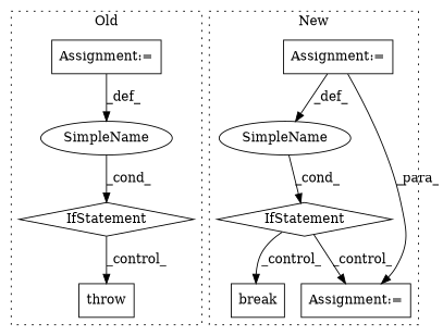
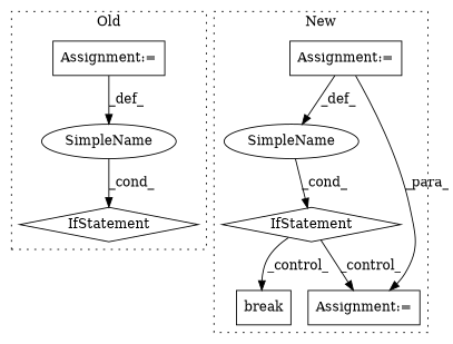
  digraph {
    node [a=7 shape=box]
-   n1 [a=53 l=6 label=throw s=7920]
    n2 [a=25 l="4,2" label=IfStatement s="7888,7906" shape=diamond]
    n3 [a=42 label=SimpleName shape=ellipse]
    n4 [l=1 label="Assignment:=" s=7632]
    n5 [a=10 l=6 label=break s=7605]
    n6 [a=25 l="12,2" label=IfStatement s="7506,7555" shape=diamond]
    n7 [a=42 label=SimpleName shape=ellipse]
    n8 [l=1 label="Assignment:=" s=7590]
    n9 [l="57,2" label="Assignment:=" s="7418,7494"]
    subgraph cluster_1 {
      label=Old
      style=dotted
-     n1
      n2
      n3
      n4
    }
    subgraph cluster_2 {
      label=New
      style=dotted
      n5
      n6
      n7
      n8
      n9
    }
-   n2 -> n1 [label=_control_]
    n3 -> n2 [label=_cond_]
    n4 -> n3 [label=_def_]
    n6 -> n5 [label=_control_]
    n6 -> n8 [label=_control_]
    n7 -> n6 [label=_cond_]
    n9 -> n7 [label=_def_]
    n9 -> n8 [label=_para_]
  }
